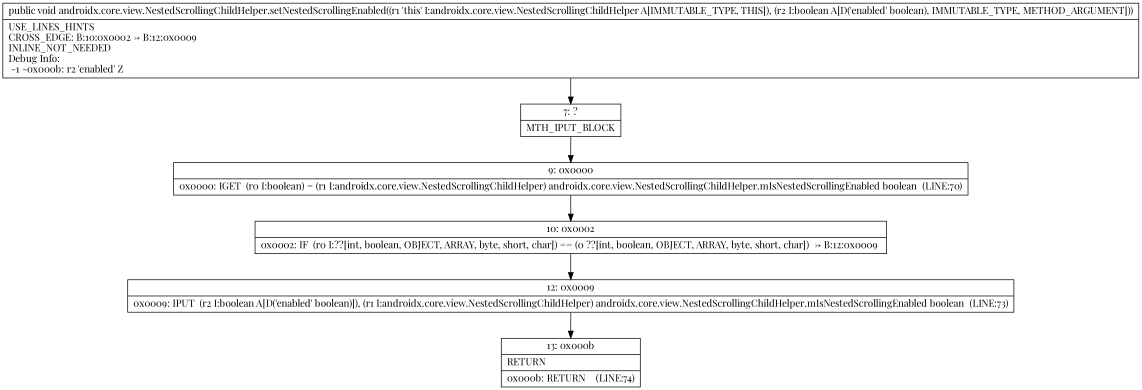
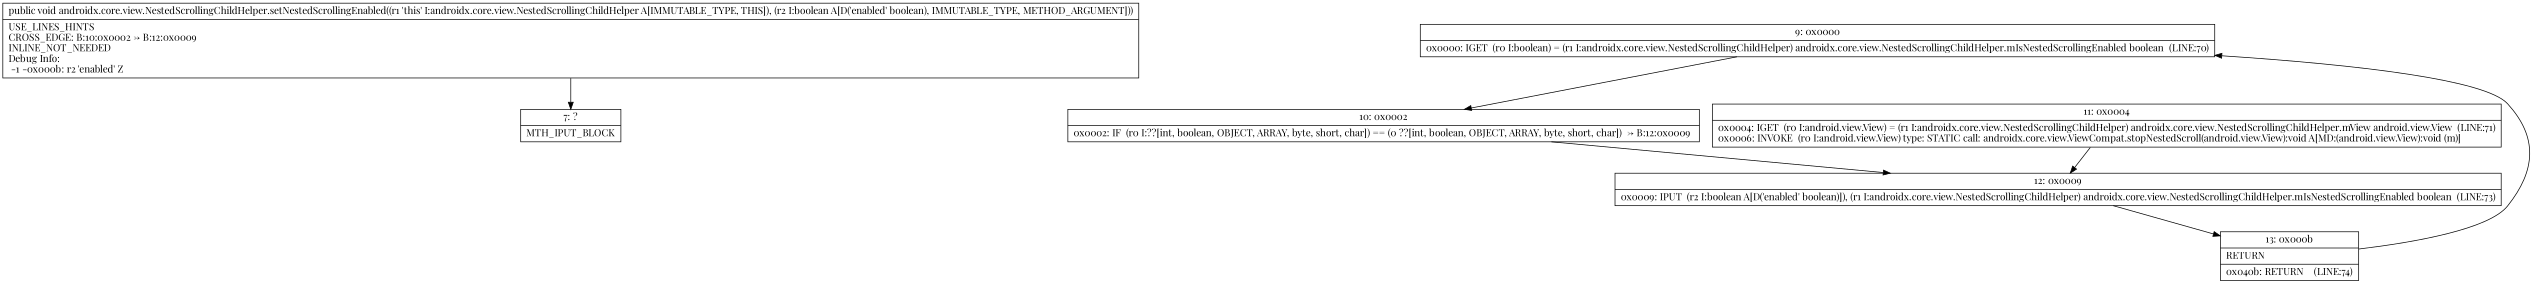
  digraph {
    fontname="Playfair Display"
    node [fontname="Playfair Display" shape=record]
    edge [fontname="Playfair Display"]
    n1 [label="{7\:\ ?|MTH_IPUT_BLOCK\l}"]
    n2 [label="{9\:\ 0x0000|0x0000: IGET  (r0 I:boolean) = (r1 I:androidx.core.view.NestedScrollingChildHelper) androidx.core.view.NestedScrollingChildHelper.mIsNestedScrollingEnabled boolean  (LINE:70)\l}"]
    n3 [label="{10\:\ 0x0002|0x0002: IF  (r0 I:??[int, boolean, OBJECT, ARRAY, byte, short, char]) == (0 ??[int, boolean, OBJECT, ARRAY, byte, short, char])  \-\> B:12:0x0009 \l}"]
    n4 [label="{12\:\ 0x0009|0x0009: IPUT  (r2 I:boolean A[D('enabled' boolean)]), (r1 I:androidx.core.view.NestedScrollingChildHelper) androidx.core.view.NestedScrollingChildHelper.mIsNestedScrollingEnabled boolean  (LINE:73)\l}"]
-   n6 [label="{13\:\ 0x000b|RETURN\l|0x000b: RETURN    (LINE:74)\l}"]
+   n5 [label="{11\:\ 0x0004|0x0004: IGET  (r0 I:android.view.View) = (r1 I:androidx.core.view.NestedScrollingChildHelper) androidx.core.view.NestedScrollingChildHelper.mView android.view.View  (LINE:71)\l0x0006: INVOKE  (r0 I:android.view.View) type: STATIC call: androidx.core.view.ViewCompat.stopNestedScroll(android.view.View):void A[MD:(android.view.View):void (m)]\l}"]
+   n6 [label="{13\:\ 0x000b|RETURN\l|0x040b: RETURN    (LINE:74)\l}"]
    n7 [label="{public void androidx.core.view.NestedScrollingChildHelper.setNestedScrollingEnabled((r1 'this' I:androidx.core.view.NestedScrollingChildHelper A[IMMUTABLE_TYPE, THIS]), (r2 I:boolean A[D('enabled' boolean), IMMUTABLE_TYPE, METHOD_ARGUMENT]))  | USE_LINES_HINTS\lCROSS_EDGE: B:10:0x0002 \-\> B:12:0x0009\lINLINE_NOT_NEEDED\lDebug Info:\l  \-1 \-0x000b: r2 'enabled' Z\l}"]
-   n1 -> n2
+   n6 -> n2
    n2 -> n3
    n3 -> n4
    n4 -> n6
+   n5 -> n4
    n7 -> n1
  }
